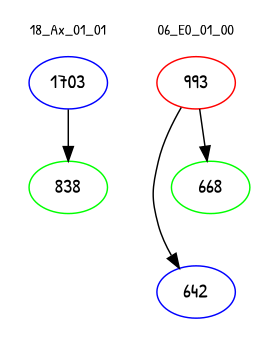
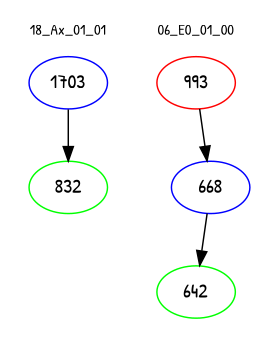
  digraph {
    fontname="Patrick Hand"
    node [color=blue fontname="Patrick Hand"]
    edge [color=black fontname="Patrick Hand"]
    n1 [label=1703]
-   n2 [color=green label=838]
+   n2 [color=green label=832]
    n3 [color=red label=993]
-   n4 [label=642]
-   n5 [color=green label=668]
+   n4 [color=green label=642]
+   n5 [label=668]
    subgraph cluster_1 {
      color=white
      fontsize=10
      label="18_Ax_01_01"
      n1
      n2
    }
    subgraph cluster_2 {
      color=white
      fontsize=10
      label="06_E0_01_00"
      n3
      n4
      n5
    }
    n1 -> n2
-   n3 -> n4
+   n5 -> n4
    n3 -> n5
  }
